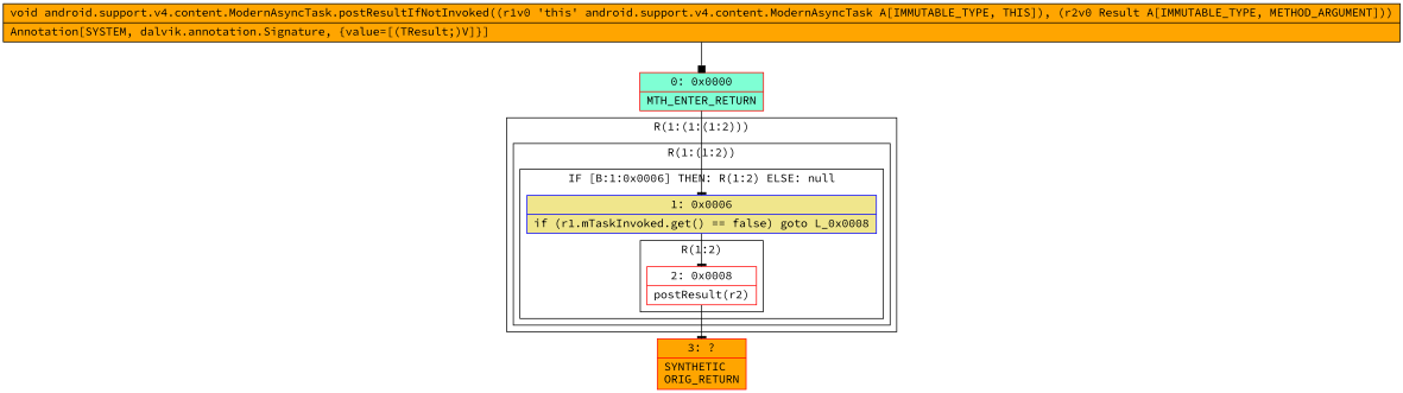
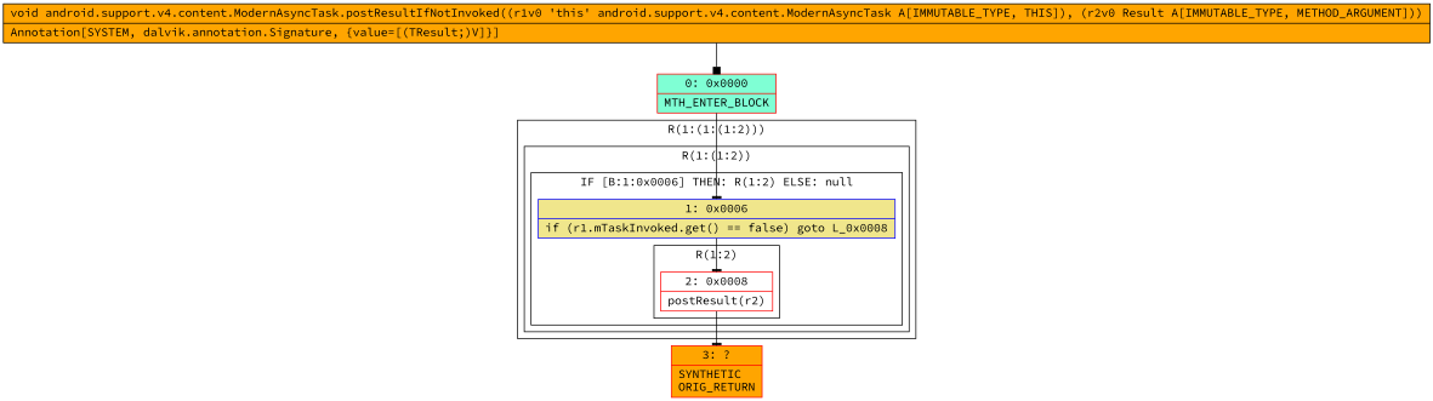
  digraph {
    fontname="Source Code Pro"
    node [color=red fillcolor=orange fontname="Source Code Pro" shape=record style=filled]
    edge [arrowhead=tee fontname="Source Code Pro"]
    n1 [fillcolor=white label="{2\:\ 0x0008|postResult(r2)\l}"]
    n2 [color=blue fillcolor=khaki label="{1\:\ 0x0006|if (r1.mTaskInvoked.get() == false) goto L_0x0008\l}"]
    n3 [label="{3\:\ ?|SYNTHETIC\lORIG_RETURN\l}"]
-   n4 [fillcolor=aquamarine label="{0\:\ 0x0000|MTH_ENTER_RETURN\l}"]
+   n4 [fillcolor=aquamarine label="{0\:\ 0x0000|MTH_ENTER_BLOCK\l}"]
    n5 [label="{void android.support.v4.content.ModernAsyncTask.postResultIfNotInvoked((r1v0 'this' android.support.v4.content.ModernAsyncTask A[IMMUTABLE_TYPE, THIS]), (r2v0 Result A[IMMUTABLE_TYPE, METHOD_ARGUMENT]))  | Annotation[SYSTEM, dalvik.annotation.Signature, \{value=[(TResult;)V]\}]\l}" color=""]
    subgraph cluster_1 {
      label="R(1:(1:(1:2)))"
      subgraph cluster_2 {
        label="R(1:(1:2))"
        subgraph cluster_3 {
          label="IF [B:1:0x0006] THEN: R(1:2) ELSE: null"
          n2
          subgraph cluster_4 {
            label="R(1:2)"
            n1
          }
        }
      }
    }
    n1 -> n3
    n2 -> n1
    n4 -> n2
    n5 -> n4 [arrowhead=box]
  }
